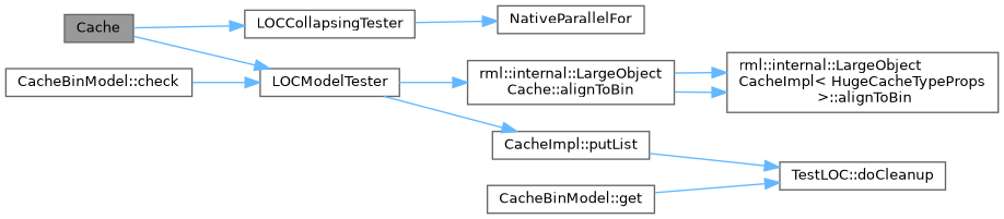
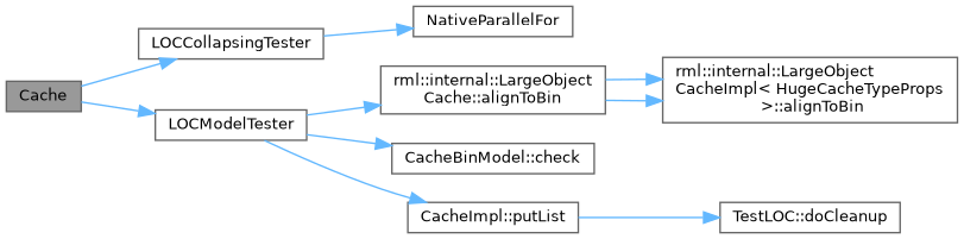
  digraph {
    rankdir=LR
    node [color=grey40 fillcolor=white fontname=Helvetica fontsize=10 shape=box style=filled]
    edge [color=steelblue1 fontname=Helvetica fontsize=10 labelfontname=Helvetica labelfontsize=10 style=solid]
    n1 [color=gray40 fillcolor=grey60 fontcolor=black height=0.2 label=Cache width=0.4]
    n2 [height=0.2 label=LOCCollapsingTester width=0.4]
    n3 [height=0.2 label=LOCModelTester width=0.4]
    n4 [height=0.2 label=NativeParallelFor width=0.4]
    n5 [height=0.2 label="rml::internal::LargeObject\lCache::alignToBin" width=0.4]
    n6 [height=0.2 label="CacheBinModel::check" width=0.4]
    n7 [height=0.2 label="CacheImpl::putList" width=0.4]
    n8 [height=0.2 label="rml::internal::LargeObject\lCacheImpl\< HugeCacheTypeProps\l \>::alignToBin" width=0.4]
-   n9 [height=0.2 label="CacheBinModel::get" width=0.4]
    n10 [height=0.2 label="TestLOC::doCleanup" width=0.4]
    n1 -> n2
    n1 -> n3
    n2 -> n4
    n3 -> n5
-   n6 -> n3
+   n3 -> n6
    n3 -> n7
    n5 -> n8
    n5 -> n8
    n7 -> n10
-   n9 -> n10
  }
